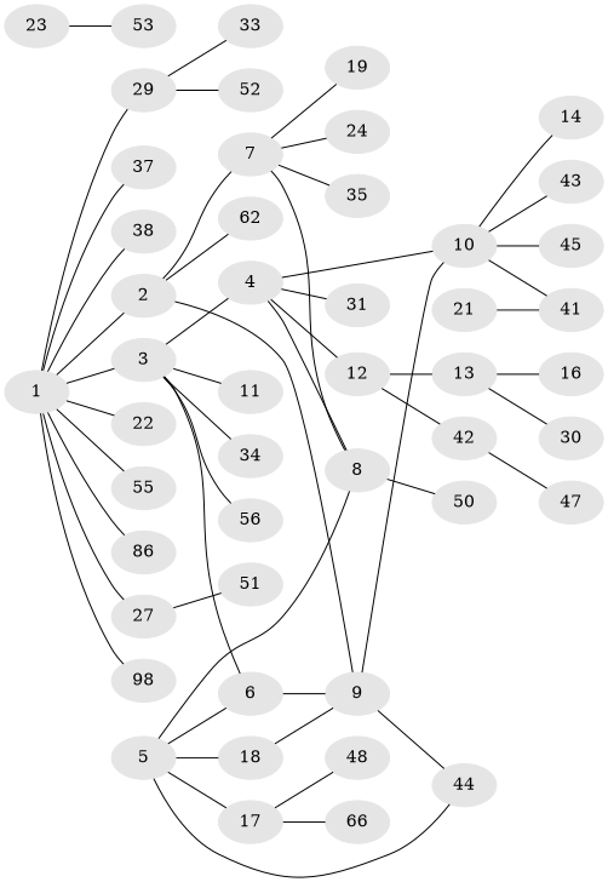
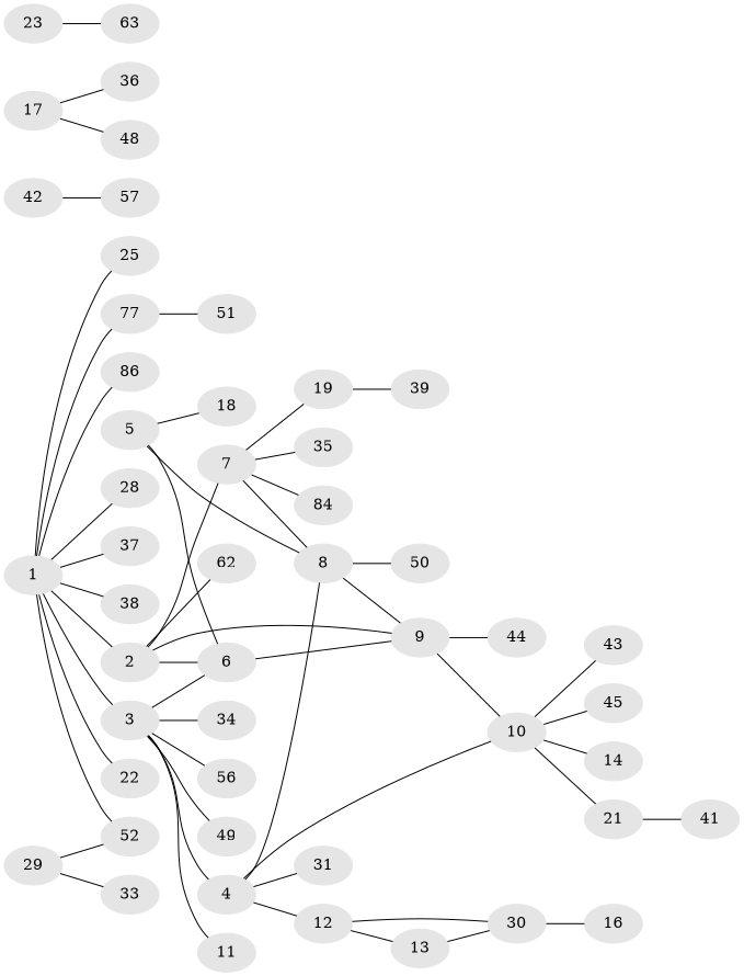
  graph {
    rankdir=LR
    node [color=gray90 style=filled]
    1
    2
    3
    22
-   25 [label=55]
+   25
    n6 [label=86]
-   27
-   28 [label=98]
+   27 [label=77]
+   28
    29
    37
    38
    6
    7
    9
    n15 [label=62]
    4
    11
    34
    n19 [label=56]
+   49
    51
    33
    52
    8
    19
-   24
+   24 [label=84]
    35
    10
    44
    12
    31
    50
    14
    21
    43
    45
    13
    42
    5
    17
    18
-   36 [label=66]
+   36
    48
+   39
    41
    16
    30
-   47
+   47 [label=57]
    23
-   53
+   53 [label=63]
    1 -- 2
    1 -- 3
    1 -- 22
    1 -- 25
    1 -- n6
    1 -- 27
    1 -- 28
-   1 -- 29
+   1 -- 52
    1 -- 37
    1 -- 38
+   2 -- 6
    2 -- 7
    2 -- 9
    2 -- n15
    3 -- 6
    3 -- 4
    3 -- 11
    3 -- 34
    3 -- n19
+   3 -- 49
    27 -- 51
    29 -- 33
    29 -- 52
    6 -- 9
    7 -- 8
    7 -- 19
    7 -- 24
    7 -- 35
    9 -- 10
    9 -- 44
    4 -- 8
    4 -- 10
    4 -- 12
    4 -- 31
-   18 -- 9
+   8 -- 9
    8 -- 50
+   19 -- 39
    10 -- 14
-   10 -- 41
+   10 -- 21
    10 -- 43
    10 -- 45
    12 -- 13
-   12 -- 42
+   12 -- 30
    21 -- 41
-   13 -- 16
+   30 -- 16
    13 -- 30
    42 -- 47
    5 -- 6
    5 -- 8
-   5 -- 44
-   5 -- 17
    5 -- 18
    17 -- 36
    17 -- 48
    23 -- 53
  }
